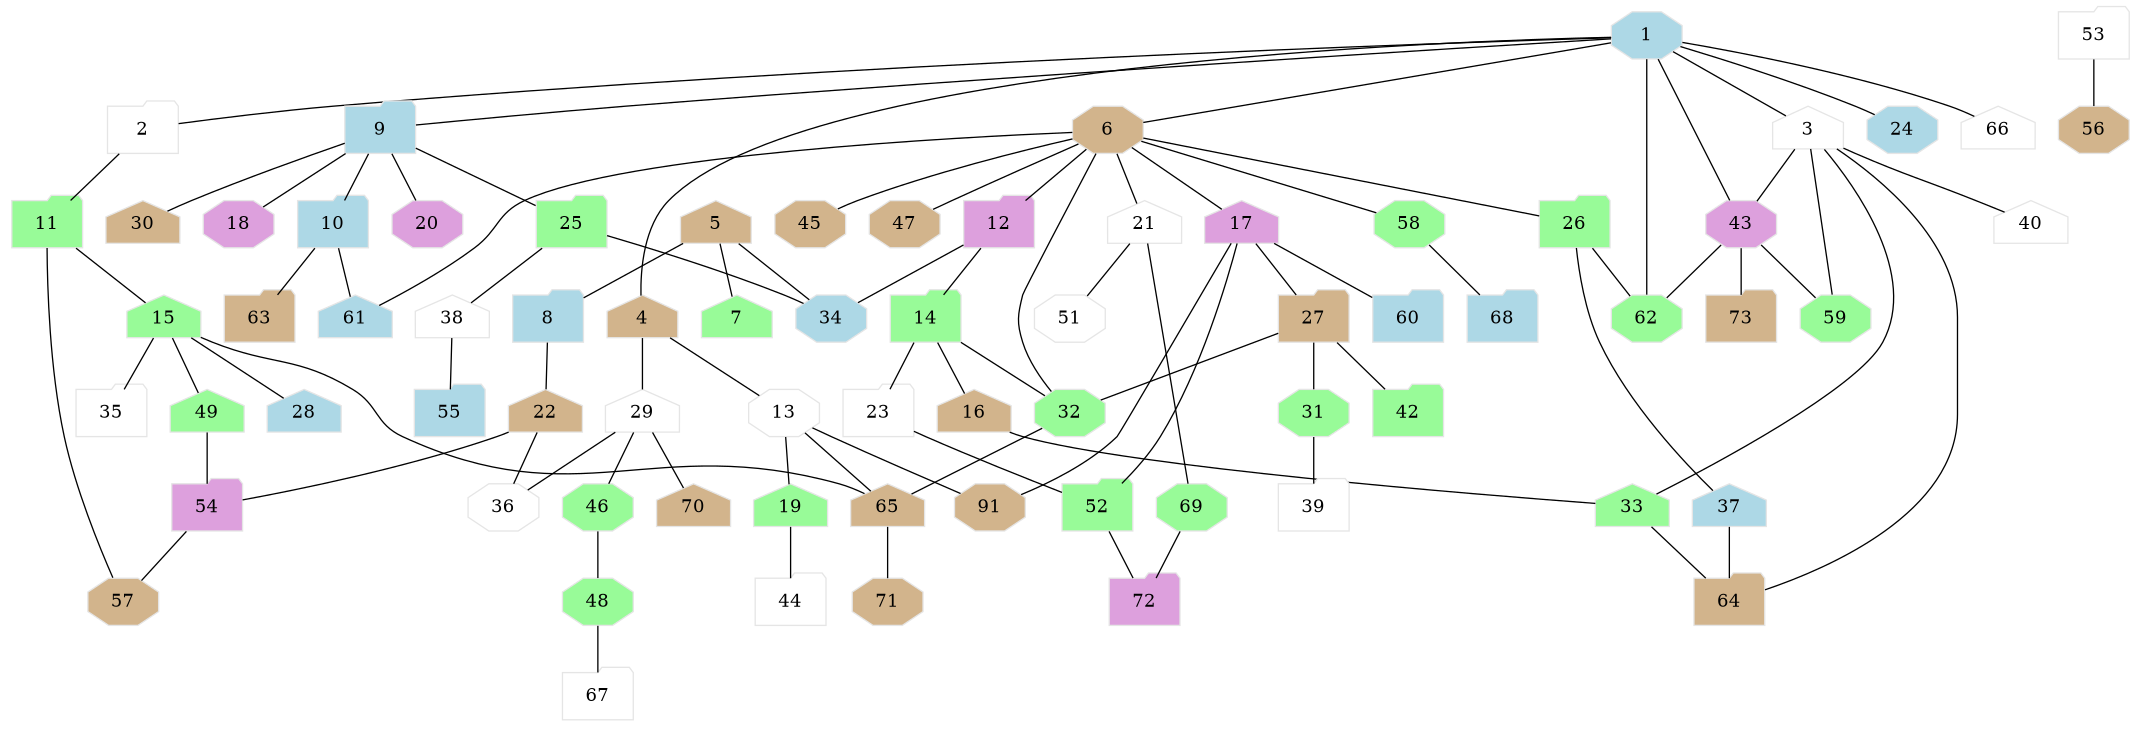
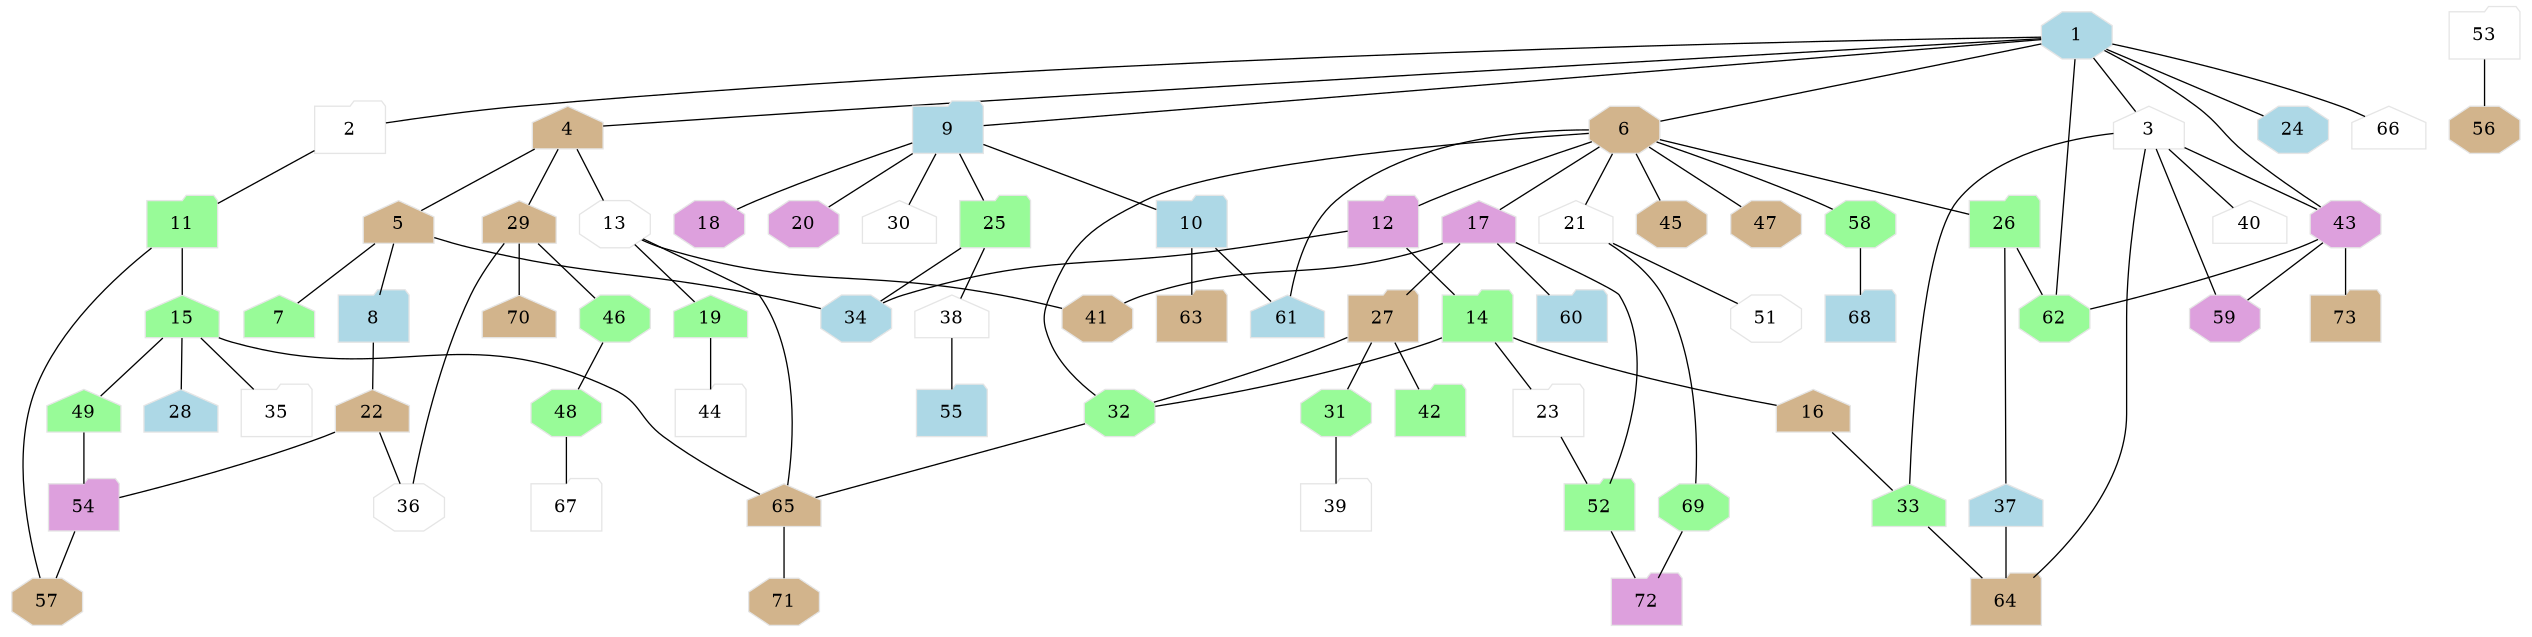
  graph {
    node [color=gray90 fillcolor=tan shape=folder style=filled]
    1 [fillcolor=lightblue shape=octagon]
    2 [fillcolor=white]
    3 [fillcolor=white shape=house]
    4 [shape=house]
    6 [shape=octagon]
    9 [fillcolor=lightblue]
    24 [fillcolor=lightblue shape=octagon]
    43 [fillcolor=plum shape=octagon]
    62 [fillcolor=palegreen shape=octagon]
    66 [fillcolor=white shape=house]
    11 [fillcolor=palegreen]
    33 [fillcolor=palegreen shape=house]
    40 [fillcolor=white shape=house]
-   59 [fillcolor=palegreen shape=octagon]
+   59 [fillcolor=plum shape=octagon]
    64
    5 [shape=house]
    13 [fillcolor=white shape=octagon]
-   29 [fillcolor=white shape=house]
+   29 [shape=house]
    12 [fillcolor=plum]
    17 [fillcolor=plum shape=house]
    21 [fillcolor=white shape=house]
    26 [fillcolor=palegreen]
    32 [fillcolor=palegreen shape=octagon]
    45 [shape=octagon]
    47 [shape=octagon]
    58 [fillcolor=palegreen shape=octagon]
    61 [fillcolor=lightblue shape=house]
    10 [fillcolor=lightblue]
    18 [fillcolor=plum shape=octagon]
    20 [fillcolor=plum shape=octagon]
    25 [fillcolor=palegreen]
-   30 [shape=house]
+   30 [fillcolor=white shape=house]
    73
    15 [fillcolor=palegreen shape=house]
    57 [shape=octagon]
    7 [fillcolor=palegreen shape=house]
    8 [fillcolor=lightblue]
    34 [fillcolor=lightblue shape=octagon]
    19 [fillcolor=palegreen shape=house]
-   41 [shape=octagon label=91]
+   41 [shape=octagon]
    65 [shape=house]
    36 [fillcolor=white shape=octagon]
    46 [fillcolor=palegreen shape=octagon]
    70 [shape=house]
    22 [shape=house]
    14 [fillcolor=palegreen]
    27
    52 [fillcolor=palegreen]
    60 [fillcolor=lightblue]
    51 [fillcolor=white shape=octagon]
    69 [fillcolor=palegreen shape=octagon]
    37 [fillcolor=lightblue shape=house]
    68 [fillcolor=lightblue]
    54 [fillcolor=plum]
    63
    38 [fillcolor=white shape=house]
    28 [fillcolor=lightblue shape=house]
    35 [fillcolor=white]
    49 [fillcolor=palegreen shape=house]
    16 [shape=house]
    23 [fillcolor=white]
    44 [fillcolor=white]
    71 [shape=octagon]
    31 [fillcolor=palegreen shape=octagon]
    42 [fillcolor=palegreen]
    72 [fillcolor=plum]
    55 [fillcolor=lightblue]
    39 [fillcolor=white]
    48 [fillcolor=palegreen shape=octagon]
    67 [fillcolor=white]
    53 [fillcolor=white]
    56 [shape=octagon]
    1 -- 2
    1 -- 3
    1 -- 4
    1 -- 6
    1 -- 9
    1 -- 24
    1 -- 43
    1 -- 62
    1 -- 66
    2 -- 11
    3 -- 43
    3 -- 33
    3 -- 40
    3 -- 59
    3 -- 64
+   4 -- 5
    4 -- 13
    4 -- 29
    6 -- 12
    6 -- 17
    6 -- 21
    6 -- 26
    6 -- 32
    6 -- 45
    6 -- 47
    6 -- 58
    6 -- 61
    9 -- 10
    9 -- 18
    9 -- 20
    9 -- 25
    9 -- 30
    43 -- 62
    43 -- 59
    43 -- 73
    11 -- 15
    11 -- 57
    33 -- 64
    5 -- 7
    5 -- 8
    5 -- 34
    13 -- 19
    13 -- 41
    13 -- 65
    29 -- 36
    29 -- 46
    29 -- 70
    12 -- 34
    12 -- 14
    17 -- 41
    17 -- 27
    17 -- 52
    17 -- 60
    21 -- 51
    21 -- 69
    26 -- 62
    26 -- 37
    32 -- 65
    58 -- 68
    10 -- 61
    10 -- 63
    25 -- 34
    25 -- 38
    15 -- 65
    15 -- 28
    15 -- 35
    15 -- 49
    8 -- 22
    19 -- 44
    65 -- 71
    46 -- 48
    22 -- 36
    22 -- 54
    14 -- 32
    14 -- 16
    14 -- 23
    27 -- 32
    27 -- 31
    27 -- 42
    52 -- 72
    69 -- 72
    37 -- 64
    54 -- 57
    38 -- 55
    49 -- 54
    16 -- 33
    23 -- 52
    31 -- 39
    48 -- 67
    53 -- 56
  }
